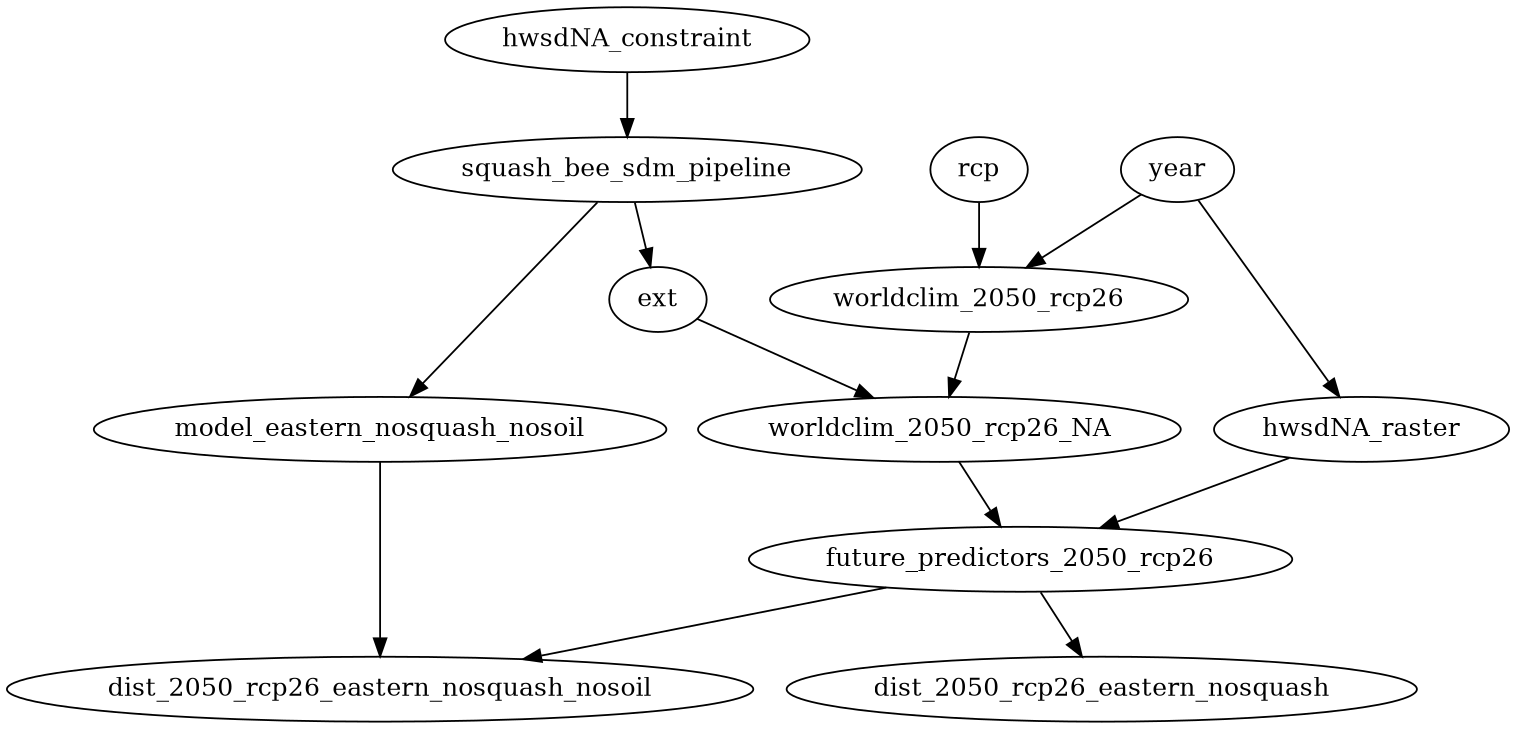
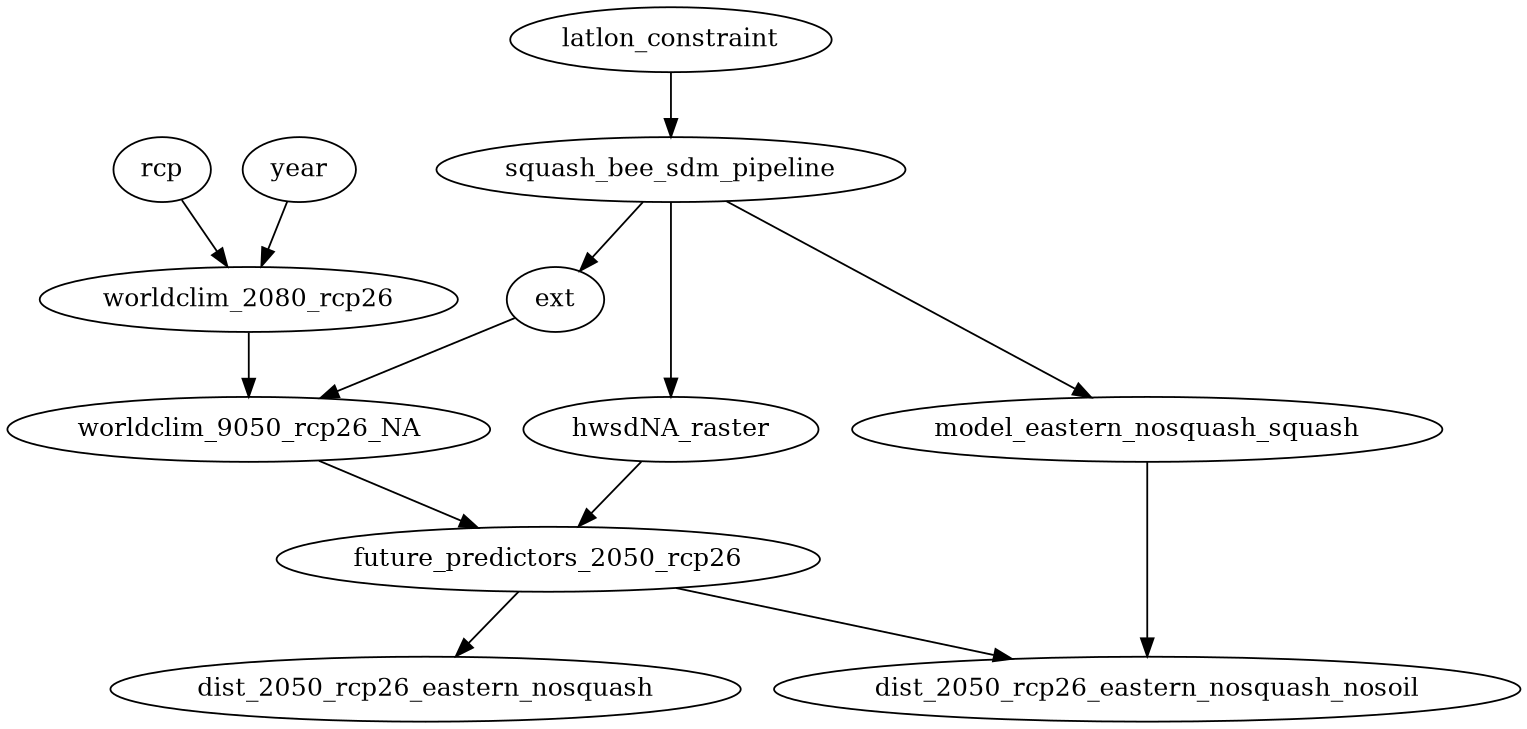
  digraph {
-   latlon_constraint [expression="expression(TRUE)" label=hwsdNA_constraint]
+   latlon_constraint [expression="expression(TRUE)"]
    squash_bee_sdm_pipeline [expression="eval.Pipeline(read.Pipeline(paste0(pipeline_dir,'squash_bee_sdm.dot')),cachedir=cachedir, latlon_constraint=latlon_constraint)"]
    ext [expression="squash_bee_sdm_pipeline['ext']"]
    hwsdNA_raster [expression="squash_bee_sdm_pipeline['hwsdNA_raster']"]
-   model_eastern_nosquash_nosoil [expression="squash_bee_sdm_pipeline['model_eastern_nosquash_nosoil']"]
-   worldclim_2050_rcp26_NA [function=crop y=ext]
+   model_eastern_nosquash_nosoil [expression="squash_bee_sdm_pipeline['model_eastern_nosquash_nosoil']" label=model_eastern_nosquash_squash]
+   worldclim_2050_rcp26_NA [function=crop y=ext label=worldclim_9050_rcp26_NA]
    future_predictors_2050_rcp26 [expression="stack(worldclim_2050_rcp26_NA,hwsdNA_raster)"]
    dist_2050_rcp26_eastern_nosquash_nosoil [function=predict progress="''"]
    dist_2050_rcp26_eastern_nosquash [function=predict progress="''"]
-   worldclim_2050_rcp26 [expression="rename_obj(getData(name='CMIP5',var='bio',res=10, model='BC', rcp=rcp, year=year), paste0('bio',c(1:19)))"]
+   worldclim_2050_rcp26 [expression="rename_obj(getData(name='CMIP5',var='bio',res=10, model='BC', rcp=rcp, year=year), paste0('bio',c(1:19)))" label=worldclim_2080_rcp26]
    rcp
    year
    latlon_constraint -> squash_bee_sdm_pipeline
    squash_bee_sdm_pipeline -> ext
-   year -> hwsdNA_raster
+   squash_bee_sdm_pipeline -> hwsdNA_raster
    squash_bee_sdm_pipeline -> model_eastern_nosquash_nosoil
    ext -> worldclim_2050_rcp26_NA
    hwsdNA_raster -> future_predictors_2050_rcp26
    model_eastern_nosquash_nosoil -> dist_2050_rcp26_eastern_nosquash_nosoil
    worldclim_2050_rcp26_NA -> future_predictors_2050_rcp26
    future_predictors_2050_rcp26 -> dist_2050_rcp26_eastern_nosquash_nosoil
    future_predictors_2050_rcp26 -> dist_2050_rcp26_eastern_nosquash
    worldclim_2050_rcp26 -> worldclim_2050_rcp26_NA
    rcp -> worldclim_2050_rcp26
    year -> worldclim_2050_rcp26
  }
